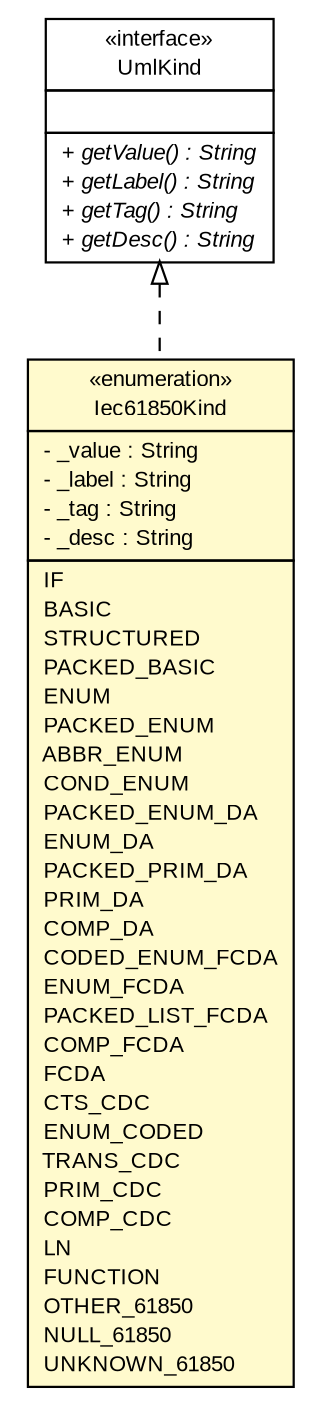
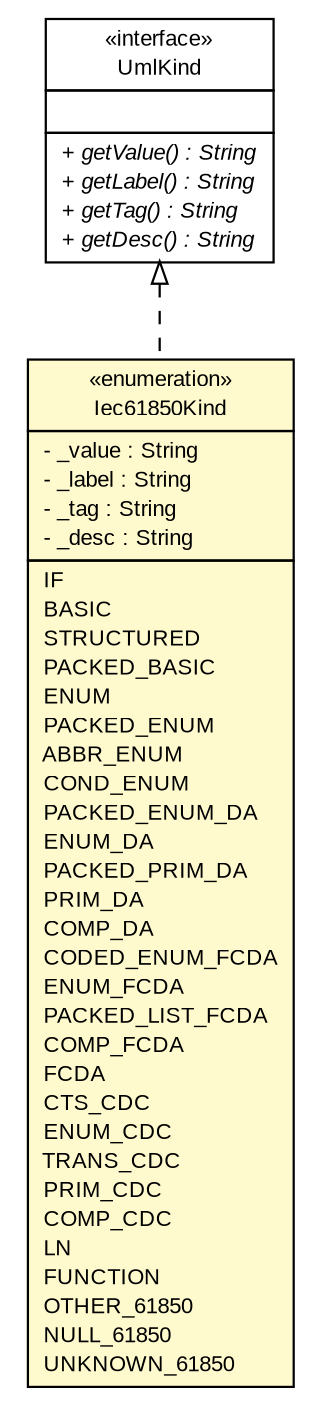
  digraph {
    nodesep=0.25
    ranksep=0.5
    node [fontcolor=black fontname=arial fontsize=10.0 shape=plaintext]
    n1 [label=<<table title="org.tanjakostic.jcleancim.model.UmlKind" border="0" cellborder="1" cellspacing="0" cellpadding="2" port="p" href="./UmlKind.html"> 		<tr><td><table border="0" cellspacing="0" cellpadding="1"> <tr><td align="center" balign="center"> &#171;interface&#187; </td></tr> <tr><td align="center" balign="center"> UmlKind </td></tr> 		</table></td></tr> 		<tr><td><table border="0" cellspacing="0" cellpadding="1"> <tr><td align="left" balign="left">  </td></tr> 		</table></td></tr> 		<tr><td><table border="0" cellspacing="0" cellpadding="1"> <tr><td align="left" balign="left"><font face="Arial Italic" point-size="10.0"> + getValue() : String </font></td></tr> <tr><td align="left" balign="left"><font face="Arial Italic" point-size="10.0"> + getLabel() : String </font></td></tr> <tr><td align="left" balign="left"><font face="Arial Italic" point-size="10.0"> + getTag() : String </font></td></tr> <tr><td align="left" balign="left"><font face="Arial Italic" point-size="10.0"> + getDesc() : String </font></td></tr> 		</table></td></tr> 		</table>>]
-   n2 [label=<<table title="org.tanjakostic.jcleancim.model.UmlClass.Iec61850Kind" border="0" cellborder="1" cellspacing="0" cellpadding="2" port="p" bgcolor="lemonChiffon" href="./UmlClass.Iec61850Kind.html"> 		<tr><td><table border="0" cellspacing="0" cellpadding="1"> <tr><td align="center" balign="center"> &#171;enumeration&#187; </td></tr> <tr><td align="center" balign="center"> Iec61850Kind </td></tr> 		</table></td></tr> 		<tr><td><table border="0" cellspacing="0" cellpadding="1"> <tr><td align="left" balign="left"> - _value : String </td></tr> <tr><td align="left" balign="left"> - _label : String </td></tr> <tr><td align="left" balign="left"> - _tag : String </td></tr> <tr><td align="left" balign="left"> - _desc : String </td></tr> 		</table></td></tr> 		<tr><td><table border="0" cellspacing="0" cellpadding="1"> <tr><td align="left" balign="left"> IF </td></tr> <tr><td align="left" balign="left"> BASIC </td></tr> <tr><td align="left" balign="left"> STRUCTURED </td></tr> <tr><td align="left" balign="left"> PACKED_BASIC </td></tr> <tr><td align="left" balign="left"> ENUM </td></tr> <tr><td align="left" balign="left"> PACKED_ENUM </td></tr> <tr><td align="left" balign="left"> ABBR_ENUM </td></tr> <tr><td align="left" balign="left"> COND_ENUM </td></tr> <tr><td align="left" balign="left"> PACKED_ENUM_DA </td></tr> <tr><td align="left" balign="left"> ENUM_DA </td></tr> <tr><td align="left" balign="left"> PACKED_PRIM_DA </td></tr> <tr><td align="left" balign="left"> PRIM_DA </td></tr> <tr><td align="left" balign="left"> COMP_DA </td></tr> <tr><td align="left" balign="left"> CODED_ENUM_FCDA </td></tr> <tr><td align="left" balign="left"> ENUM_FCDA </td></tr> <tr><td align="left" balign="left"> PACKED_LIST_FCDA </td></tr> <tr><td align="left" balign="left"> COMP_FCDA </td></tr> <tr><td align="left" balign="left"> FCDA </td></tr> <tr><td align="left" balign="left"> CTS_CDC </td></tr> <tr><td align="left" balign="left"> ENUM_CODED </td></tr> <tr><td align="left" balign="left"> TRANS_CDC </td></tr> <tr><td align="left" balign="left"> PRIM_CDC </td></tr> <tr><td align="left" balign="left"> COMP_CDC </td></tr> <tr><td align="left" balign="left"> LN </td></tr> <tr><td align="left" balign="left"> FUNCTION </td></tr> <tr><td align="left" balign="left"> OTHER_61850 </td></tr> <tr><td align="left" balign="left"> NULL_61850 </td></tr> <tr><td align="left" balign="left"> UNKNOWN_61850 </td></tr> 		</table></td></tr> 		</table>>]
+   n2 [label=<<table title="org.tanjakostic.jcleancim.model.UmlClass.Iec61850Kind" border="0" cellborder="1" cellspacing="0" cellpadding="2" port="p" bgcolor="lemonChiffon" href="./UmlClass.Iec61850Kind.html"> 		<tr><td><table border="0" cellspacing="0" cellpadding="1"> <tr><td align="center" balign="center"> &#171;enumeration&#187; </td></tr> <tr><td align="center" balign="center"> Iec61850Kind </td></tr> 		</table></td></tr> 		<tr><td><table border="0" cellspacing="0" cellpadding="1"> <tr><td align="left" balign="left"> - _value : String </td></tr> <tr><td align="left" balign="left"> - _label : String </td></tr> <tr><td align="left" balign="left"> - _tag : String </td></tr> <tr><td align="left" balign="left"> - _desc : String </td></tr> 		</table></td></tr> 		<tr><td><table border="0" cellspacing="0" cellpadding="1"> <tr><td align="left" balign="left"> IF </td></tr> <tr><td align="left" balign="left"> BASIC </td></tr> <tr><td align="left" balign="left"> STRUCTURED </td></tr> <tr><td align="left" balign="left"> PACKED_BASIC </td></tr> <tr><td align="left" balign="left"> ENUM </td></tr> <tr><td align="left" balign="left"> PACKED_ENUM </td></tr> <tr><td align="left" balign="left"> ABBR_ENUM </td></tr> <tr><td align="left" balign="left"> COND_ENUM </td></tr> <tr><td align="left" balign="left"> PACKED_ENUM_DA </td></tr> <tr><td align="left" balign="left"> ENUM_DA </td></tr> <tr><td align="left" balign="left"> PACKED_PRIM_DA </td></tr> <tr><td align="left" balign="left"> PRIM_DA </td></tr> <tr><td align="left" balign="left"> COMP_DA </td></tr> <tr><td align="left" balign="left"> CODED_ENUM_FCDA </td></tr> <tr><td align="left" balign="left"> ENUM_FCDA </td></tr> <tr><td align="left" balign="left"> PACKED_LIST_FCDA </td></tr> <tr><td align="left" balign="left"> COMP_FCDA </td></tr> <tr><td align="left" balign="left"> FCDA </td></tr> <tr><td align="left" balign="left"> CTS_CDC </td></tr> <tr><td align="left" balign="left"> ENUM_CDC </td></tr> <tr><td align="left" balign="left"> TRANS_CDC </td></tr> <tr><td align="left" balign="left"> PRIM_CDC </td></tr> <tr><td align="left" balign="left"> COMP_CDC </td></tr> <tr><td align="left" balign="left"> LN </td></tr> <tr><td align="left" balign="left"> FUNCTION </td></tr> <tr><td align="left" balign="left"> OTHER_61850 </td></tr> <tr><td align="left" balign="left"> NULL_61850 </td></tr> <tr><td align="left" balign="left"> UNKNOWN_61850 </td></tr> 		</table></td></tr> 		</table>>]
    n1 -> n2 [arrowtail=empty dir=back fontname=arial fontsize=10 headport=p labelfontname=arial labelfontsize=10 style=dashed tailport=p]
  }
